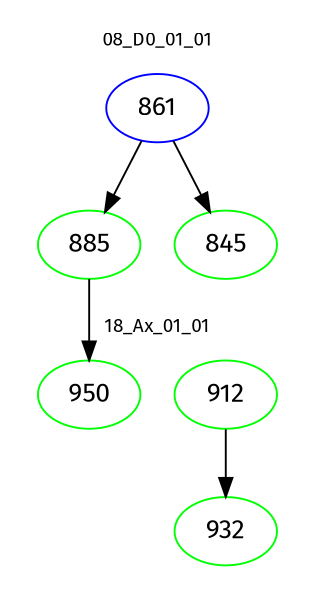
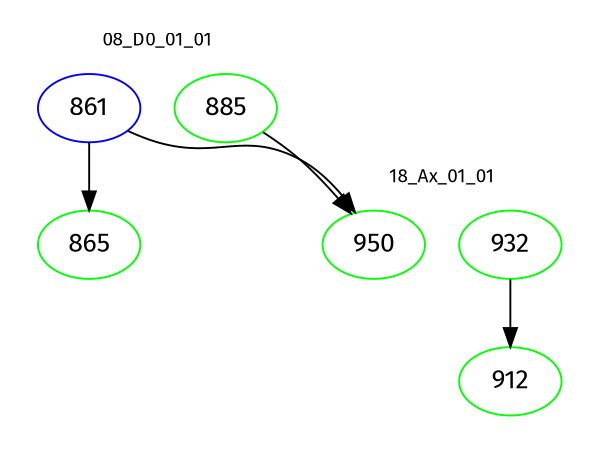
  digraph {
    fontname="Fira Sans"
    node [color=green fontname="Fira Sans"]
    edge [color=black fontname="Fira Sans"]
    n1 [label=932]
    n2 [label=912]
    n3 [label=950]
    n4 [color=blue label=861]
    n5 [label=885]
-   n6 [label=845]
+   n6 [label=865]
    subgraph cluster_1 {
      color=white
      fontsize=10
      label="18_Ax_01_01"
      n1
      n2
      n3
    }
    subgraph cluster_2 {
      color=white
      fontsize=10
      label="08_D0_01_01"
      n4
      n5
      n6
    }
-   n2 -> n1
-   n4 -> n5
+   n1 -> n2
+   n4 -> n3
    n4 -> n6
    n5 -> n3
  }
